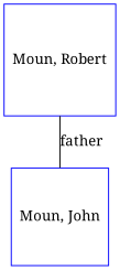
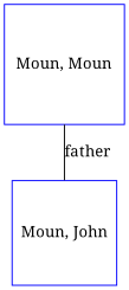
  digraph {
    fontname="Noto Serif"
    node [color=blue regular=1 shape=box fontname="Noto Serif"]
-   n1 [label="Moun, Robert"]
+   n1 [label="Moun, Moun"]
    n2 [label="Moun, John"]
    n1 -> n2 [arrowsize=0.0 dir=none label=father fontname="Noto Serif"]
  }
